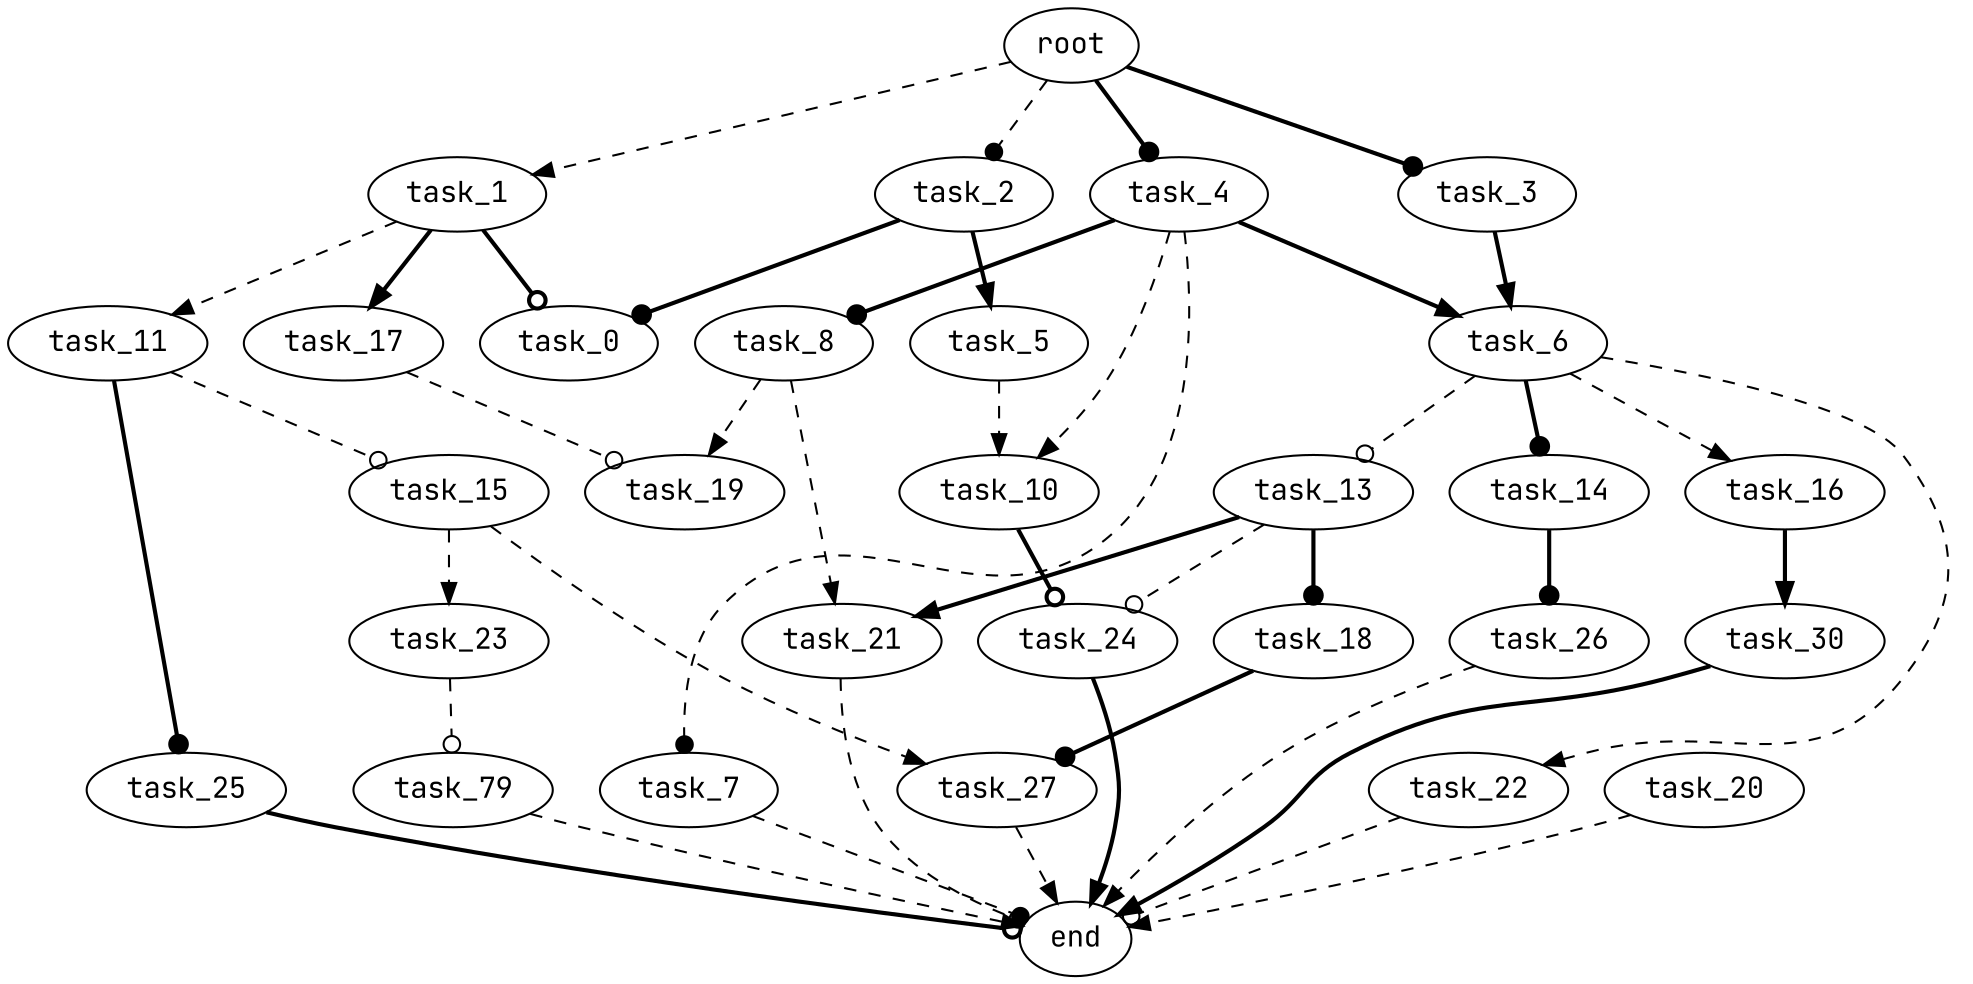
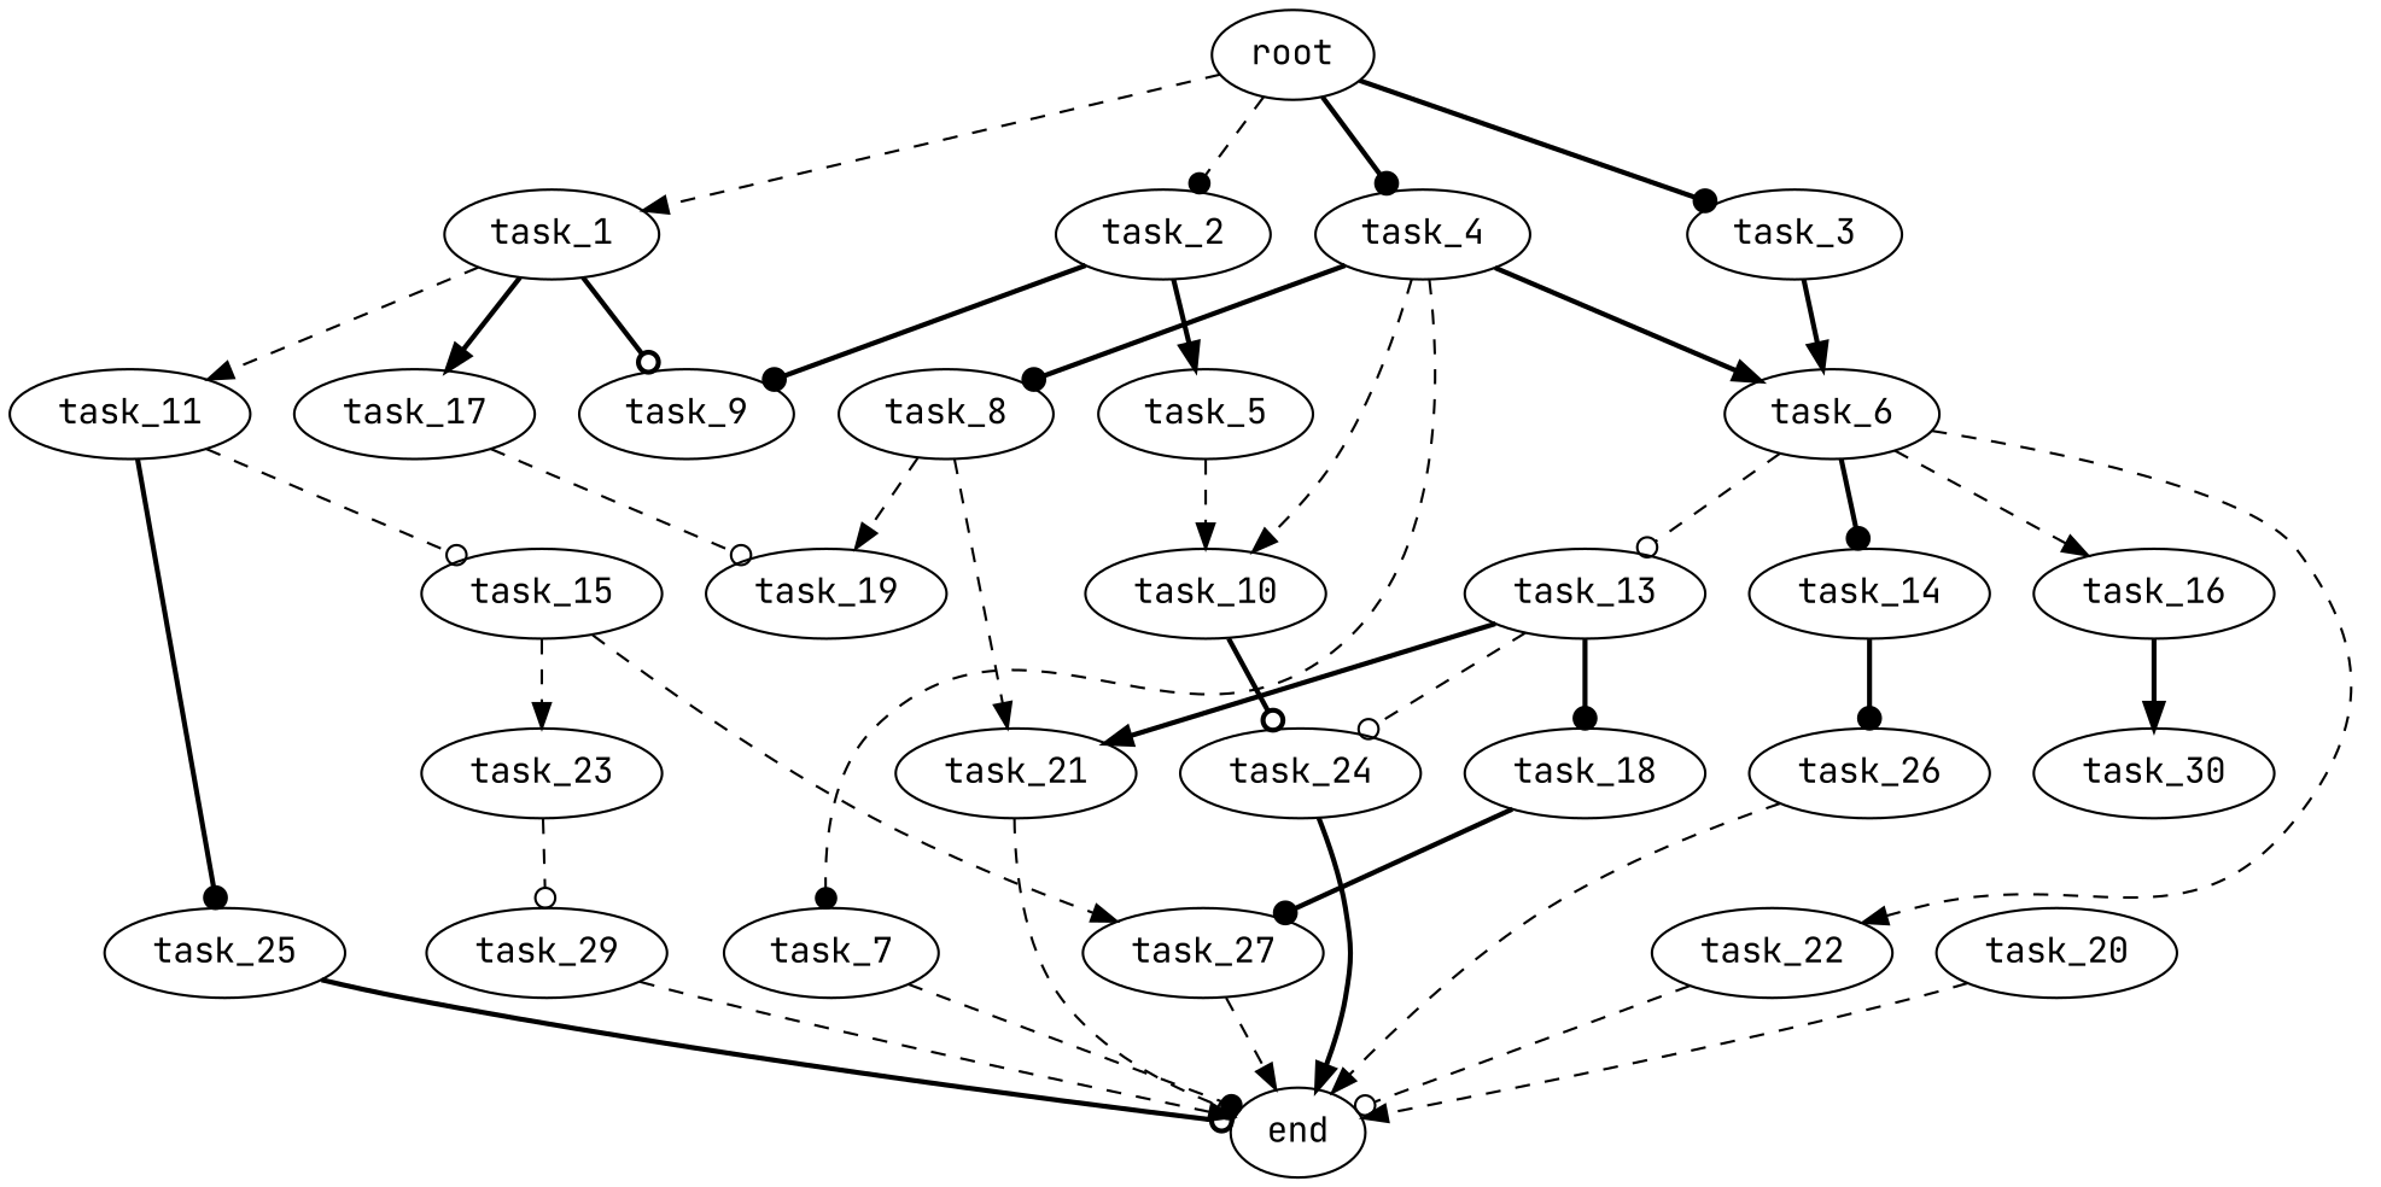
  digraph {
    fontname="JetBrains Mono"
    node [fontname="JetBrains Mono"]
    edge [arrowhead=normal fontname="JetBrains Mono" style=dashed]
    root
    task_1
    task_2
    task_3
    task_4
-   task_9 [label=task_0]
+   task_9
    task_11
    task_17
    task_5
    task_6
    task_7
    task_8
    task_10
    task_15
    task_25
    task_19
    task_13
    task_14
    task_16
    task_22
    end
    task_21
    task_24
    task_18
    task_26
    task_30
    task_23
-   task_29 [label=task_79]
+   task_29
    task_27
    task_20
    root -> task_1
    root -> task_2 [arrowhead=dot]
    root -> task_3 [arrowhead=dot style=bold]
    root -> task_4 [arrowhead=dot style=bold]
    task_1 -> task_9 [arrowhead=odot style=bold]
    task_1 -> task_11
    task_1 -> task_17 [style=bold]
    task_2 -> task_9 [arrowhead=dot style=bold]
    task_2 -> task_5 [style=bold]
    task_3 -> task_6 [style=bold]
    task_4 -> task_6 [style=bold]
    task_4 -> task_7 [arrowhead=dot]
    task_4 -> task_8 [arrowhead=dot style=bold]
    task_4 -> task_10
    task_11 -> task_15 [arrowhead=odot]
    task_11 -> task_25 [arrowhead=dot style=bold]
    task_17 -> task_19 [arrowhead=odot]
    task_5 -> task_10
    task_6 -> task_13 [arrowhead=odot]
    task_6 -> task_14 [arrowhead=dot style=bold]
    task_6 -> task_16
    task_6 -> task_22
    task_7 -> end [arrowhead=dot]
    task_8 -> task_19
    task_8 -> task_21
    task_10 -> task_24 [arrowhead=odot style=bold]
    task_15 -> task_23
    task_15 -> task_27
    task_25 -> end [arrowhead=odot style=bold]
    task_13 -> task_21 [style=bold]
    task_13 -> task_24 [arrowhead=odot]
    task_13 -> task_18 [arrowhead=dot style=bold]
    task_14 -> task_26 [arrowhead=dot style=bold]
    task_16 -> task_30 [style=bold]
    task_22 -> end [arrowhead=odot]
    task_21 -> end [arrowhead=odot]
    task_24 -> end [style=bold]
    task_18 -> task_27 [arrowhead=dot style=bold]
    task_26 -> end
-   task_30 -> end [style=bold]
    task_23 -> task_29 [arrowhead=odot]
    task_29 -> end
    task_27 -> end
    task_20 -> end
  }
